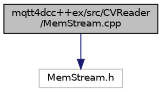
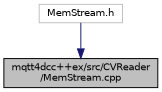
  digraph {
    node [fontname=Helvetica fontsize=10 shape=record style=filled]
    n1 [color=black fillcolor=grey75 fontcolor=black height=0.2 label="mqtt4dcc++ex/src/CVReader\l/MemStream.cpp" width=0.4]
    n2 [color=grey75 fillcolor=white height=0.2 label="MemStream.h" width=0.4]
-   n1 -> n2 [color=midnightblue fontname=Helvetica fontsize=10 labelfontname=Helvetica labelfontsize=10 style=solid]
+   n2 -> n1 [color=midnightblue fontname=Helvetica fontsize=10 labelfontname=Helvetica labelfontsize=10 style=solid]
  }
